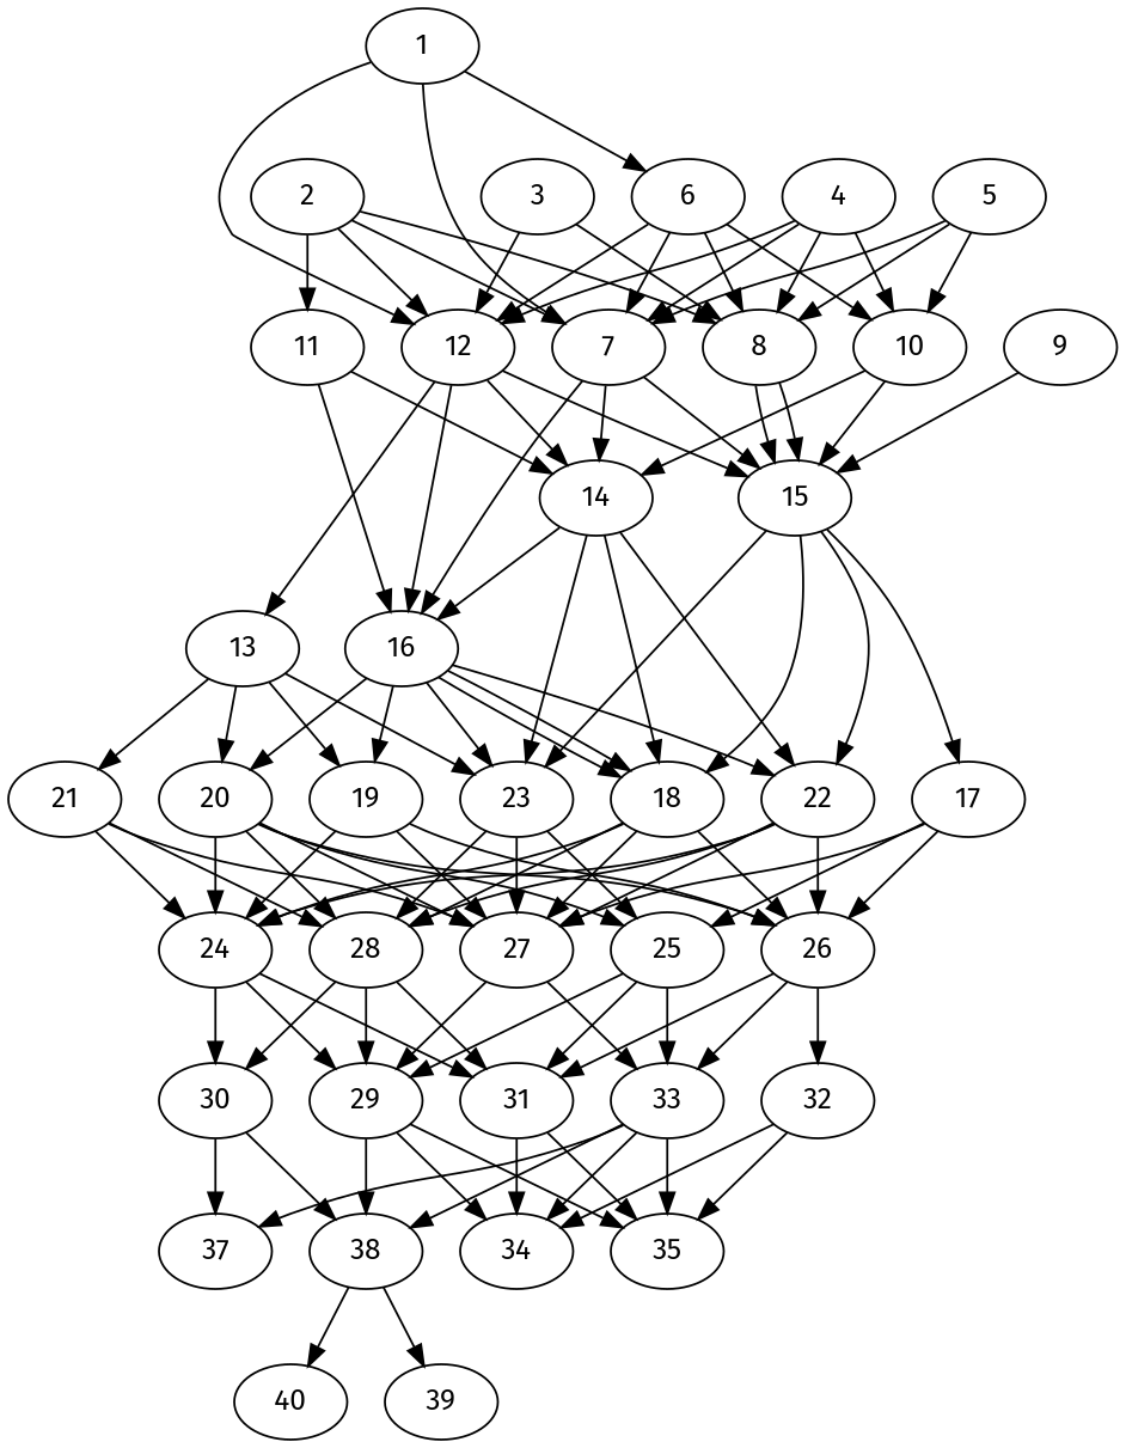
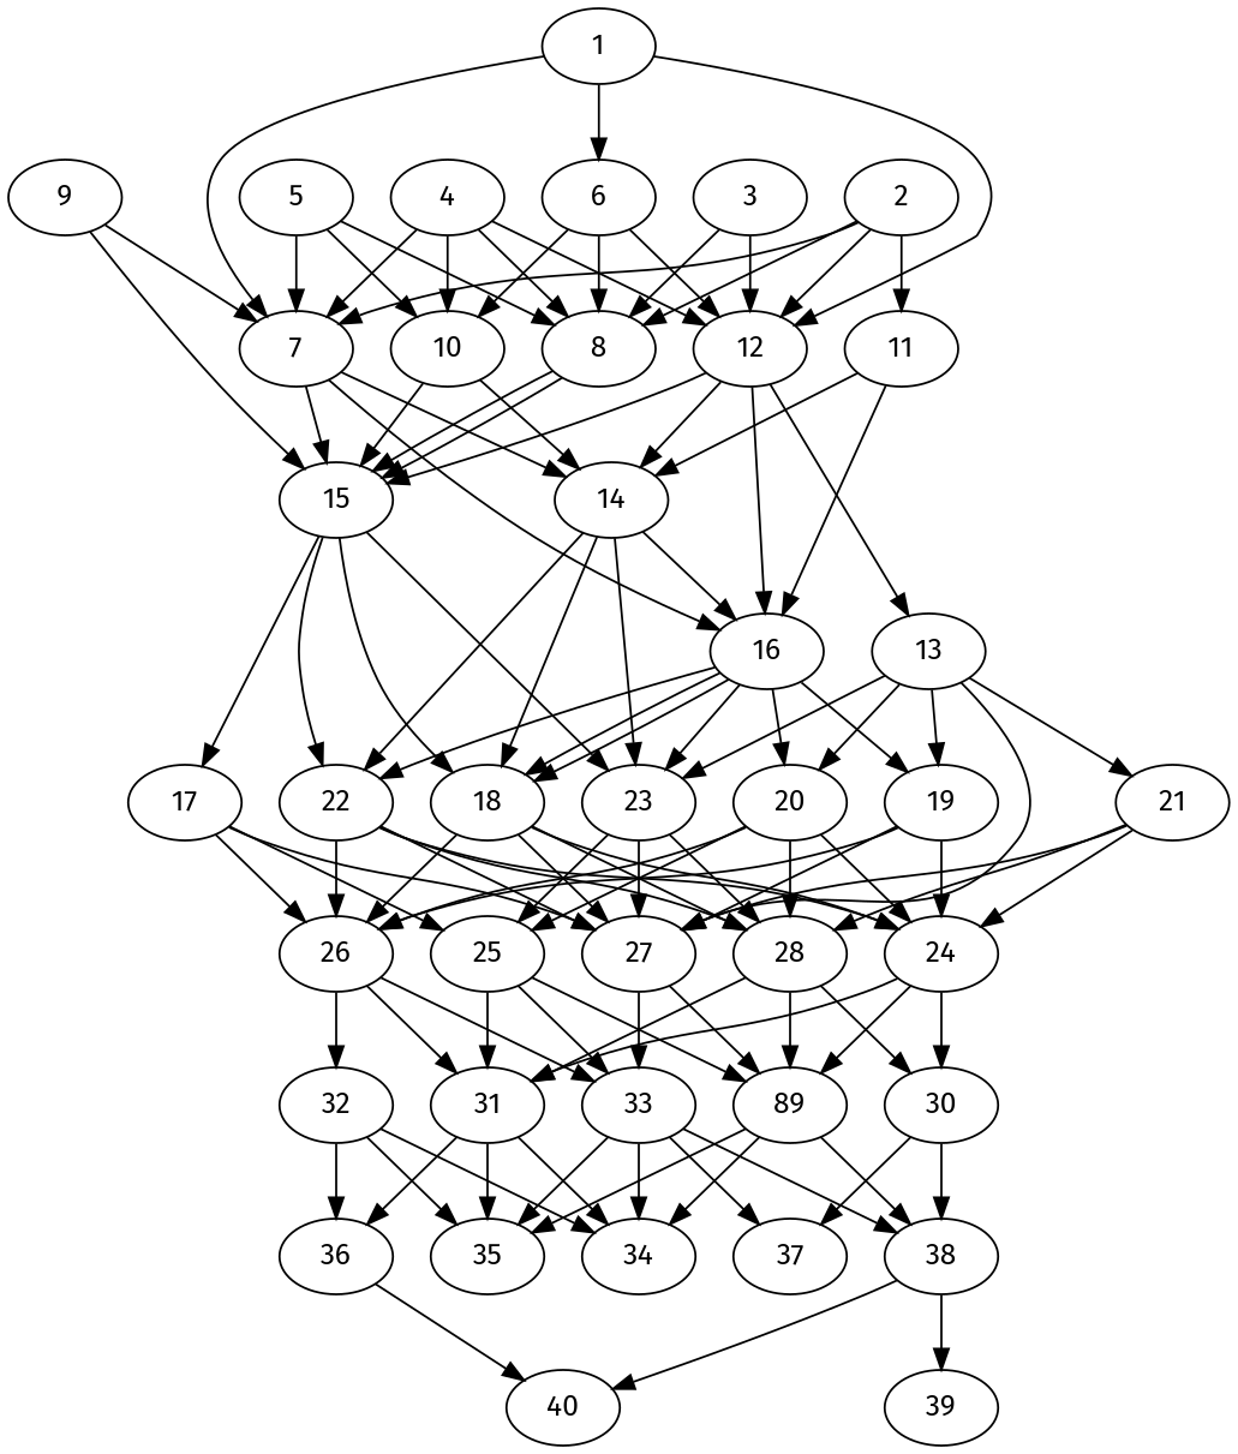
  digraph {
    fontname="Fira Sans"
    node [alpha=0.04 fontname="Fira Sans"]
    edge [fontname="Fira Sans"]
    1 [expect_size=48785408]
    7 [alpha=0.05 expect_size=22082560]
    12 [alpha=0.18 expect_size=39956480]
    6 [alpha=0.18 expect_size=31513600]
    14 [alpha=0.03 expect_size=9432064]
    15 [alpha=0.01 expect_size=19912704]
    16 [alpha=0.19 expect_size=36331520]
    8 [alpha=0.16 expect_size=36151296]
    13 [expect_size=48934912]
    23 [alpha=0.05 expect_size=32501760]
    18 [alpha=0.20 expect_size=42122240]
    22 [alpha=0.09 expect_size=38077440]
    17 [alpha=0.06 expect_size=31091712]
    20 [expect_size=13926400]
    19 [alpha=0.17 expect_size=32856064]
    21 [alpha=0.10 expect_size=14563328]
    2 [expect_size=38798336]
    11 [alpha=0.10 expect_size=30141440]
    3 [alpha=0.03 expect_size=43823104]
    9 [alpha=0.12 expect_size=25442304]
    4 [expect_size=36777984]
    10 [alpha=0.00 expect_size=42162176]
    5 [alpha=0.07 expect_size=18419712]
    27 [alpha=0.09 expect_size=49460224]
    24 [alpha=0.14 expect_size=42128384]
    28 [alpha=0.15 expect_size=16736256]
    25 [alpha=0.09 expect_size=48386048]
    26 [alpha=0.15 expect_size=50859008]
    31 [alpha=0.01 expect_size=20007936]
    33 [alpha=0.11 expect_size=16864256]
    32 [alpha=0.17 expect_size=42501120]
-   29 [alpha=0.10 expect_size=16722944]
+   29 [alpha=0.10 expect_size=16722944 label=89]
    30 [alpha=0.00 expect_size=10201088]
    34 [alpha=0.07 expect_size=28864512]
    35 [alpha=0.10 expect_size=15664128]
    38 [alpha=0.13 expect_size=46770176]
+   36 [alpha=0.05 expect_size=37627904]
    37 [alpha=0.11 expect_size=26654720]
    40 [alpha=0.05 expect_size=10081280]
    39 [alpha=0.07 expect_size=34512896]
    1 -> 7
    1 -> 12
    1 -> 6
    7 -> 14
    7 -> 15
    7 -> 16
    12 -> 14
    12 -> 15
    12 -> 16
    12 -> 13
-   6 -> 7
+   9 -> 7
    6 -> 12
    6 -> 8
    6 -> 10
    14 -> 16
    14 -> 23
    14 -> 18
    14 -> 22
    15 -> 23
    15 -> 18
    15 -> 22
    15 -> 17
    16 -> 23
    16 -> 18
    16 -> 18
    16 -> 22
    16 -> 20
    16 -> 19
    8 -> 15
    8 -> 15
    13 -> 23
    13 -> 20
    13 -> 19
    13 -> 21
    23 -> 27
    23 -> 28
    23 -> 25
    18 -> 27
    18 -> 24
    18 -> 28
    18 -> 26
    22 -> 27
    22 -> 24
    22 -> 28
    22 -> 26
    17 -> 27
    17 -> 25
    17 -> 26
-   20 -> 27
+   13 -> 27
    20 -> 24
    20 -> 28
    20 -> 25
    20 -> 26
    19 -> 27
    19 -> 24
    19 -> 26
    21 -> 27
    21 -> 24
    21 -> 28
    2 -> 7
    2 -> 12
    2 -> 8
    2 -> 11
    11 -> 14
    11 -> 16
    3 -> 12
    3 -> 8
    9 -> 15
    4 -> 7
    4 -> 12
    4 -> 8
    4 -> 10
    10 -> 14
    10 -> 15
    5 -> 7
    5 -> 8
    5 -> 10
    27 -> 33
    27 -> 29
    24 -> 31
    24 -> 29
    24 -> 30
    28 -> 31
    28 -> 29
    28 -> 30
    25 -> 31
    25 -> 33
    25 -> 29
    26 -> 31
    26 -> 33
    26 -> 32
    31 -> 34
    31 -> 35
+   31 -> 36
    33 -> 34
    33 -> 35
    33 -> 38
    33 -> 37
    32 -> 34
    32 -> 35
+   32 -> 36
    29 -> 34
    29 -> 35
    29 -> 38
    30 -> 38
    30 -> 37
    38 -> 40
    38 -> 39
+   36 -> 40
  }
